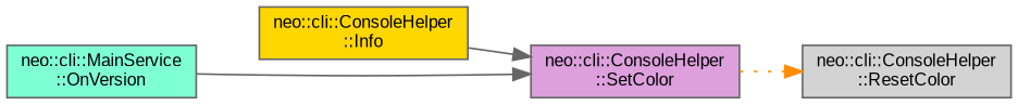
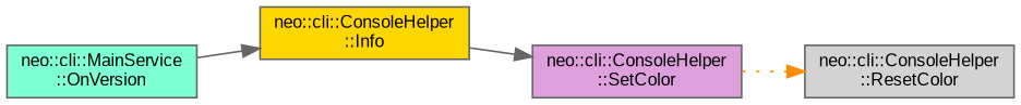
  digraph {
    fontname="Liberation Sans"
    rankdir=LR
    node [color=grey40 fontname="Liberation Sans" fontsize=10 shape=box style=filled]
    edge [color=gray40 fontname="Liberation Sans" fontsize=10 labelfontname=Helvetica labelfontsize=10 style=solid]
    n1 [color=gray40 fillcolor=aquamarine fontcolor=black height=0.2 label="neo::cli::MainService\l::OnVersion" width=0.4]
    n2 [fillcolor=gold height=0.2 label="neo::cli::ConsoleHelper\l::Info" width=0.4]
    n3 [fillcolor=plum height=0.2 label="neo::cli::ConsoleHelper\l::SetColor" width=0.4]
    n4 [fillcolor=lightgrey height=0.2 label="neo::cli::ConsoleHelper\l::ResetColor" width=0.4]
-   n1 -> n3
+   n1 -> n2
    n2 -> n3
    n3 -> n4 [color=darkorange style=dotted]
  }
